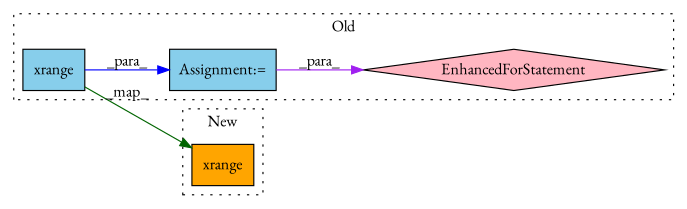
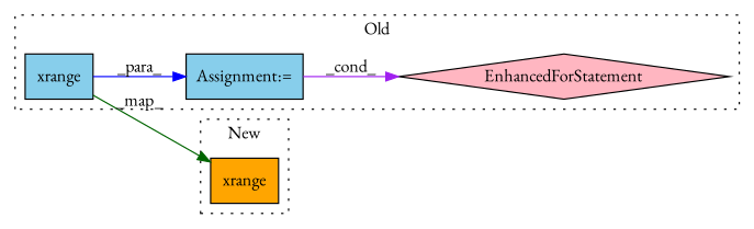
  digraph {
    rankdir=LR
    fontname="EB Garamond"
    node [a=32 l="7,1" s="464,547" shape=box style=filled fillcolor=skyblue fontname="EB Garamond"]
    edge [fontname="EB Garamond"]
    n1 [label=xrange s="533,546"]
    n2 [a=7 l="61,2" label="Assignment:="]
    n3 [a=70 l="61,2" label=EnhancedForStatement shape=diamond fillcolor=lightpink]
    n4 [label=xrange s="497,510" fillcolor=orange]
    subgraph cluster_1 {
      label=Old
      style=dotted
      n1
      n2
      n3
    }
    subgraph cluster_2 {
      label=New
      style=dotted
      n4
    }
    n1 -> n2 [label=_para_ color=blue]
    n1 -> n4 [label=_map_ color=darkgreen]
-   n2 -> n3 [label=_para_ color=purple]
+   n2 -> n3 [label=_cond_ color=purple]
  }
